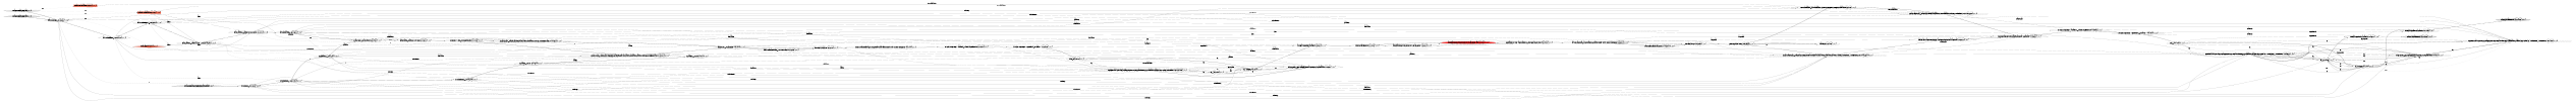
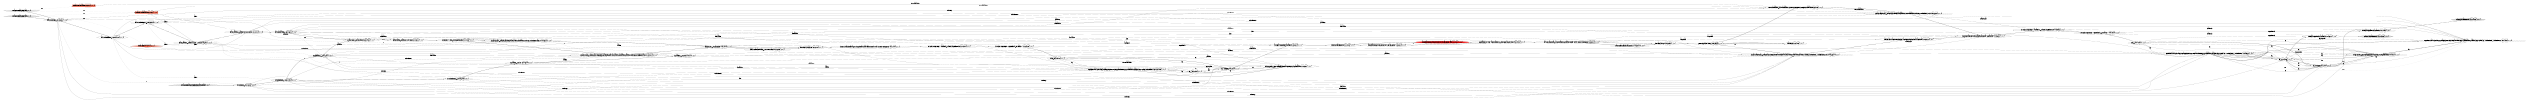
  digraph {
    rankdir=LR
    node [fillcolor=white shape=ellipse style=filled]
    edge [style=solid]
    n1 [label="Set<Tuple2<Integer,Integer>> expectedResult = new HashSet<>()@@@19@@@['1', '1', '1']"]
    n2 [label="assertEquals(expectedResult,actualResult)@@@26@@@['1', '1', '1']"]
    n3 [label="int key = 0@@@20@@@['1', '1', '1']"]
    n4 [label="CollectionSink.clearElementsSet()@@@27@@@['1', '1', '1']"]
    n5 [label="expectedResult.add(Tuple2.of(KeyGroupRangeAssignment.computeOperatorIndexForKeyGroup(maxParallelism,parallelism,keyGroupIndex),numberElements * key))@@@24@@@['1', '1', '1']"]
    n6 [label="key++@@@22@@@['1', '1', '1']"]
    n7 [label="int keyGroupIndex = KeyGroupRangeAssignment.assignToKeyGroup(key,maxParallelism)@@@23@@@['1', '1', '1']"]
    n8 [label="key < numberKeys@@@21@@@['1', '1', '1']" shape=diamond]
    n9 [label="StateSourceBase.canFinishLatch = new CountDownLatch(1)@@@15@@@['0', '0', '1']"]
    n10 [label="client.submitJob(jobGraph).get()@@@16@@@['1', '1', '1']" shape=box]
    n11 [label="assertTrue(SubtaskIndexFlatMapper.workCompletedLatch.await(deadline.timeLeft().toMillis(),TimeUnit.MILLISECONDS))@@@17@@@['1', '1', '1']"]
    n12 [label="final JobID jobID = jobGraph.getJobID()@@@14@@@['1', '1', '1']"]
    n13 [label="CompletableFuture<String> savepointPathFuture = client.triggerSavepoint(jobID,null)@@@29@@@['1', '1', '1']"]
    n14 [label="final String savepointPath = savepointPathFuture.get(deadline.timeLeft().toMillis(),TimeUnit.MILLISECONDS)@@@30@@@['1', '1', '1']"]
    n15 [label="Set<Tuple2<Integer,Integer>> actualResult2 = CollectionSink.getElementsSet()@@@39@@@['1', '1', '1']"]
    n16 [label="assertEquals(expectedResult2,actualResult2)@@@47@@@['0', '0', '1']"]
    n17 [label="Set<Tuple2<Integer,Integer>> expectedResult2 = new HashSet<>()@@@40@@@['1', '1', '1']"]
    n18 [fillcolor=lightgray label="{CollectionSink.clearElementsSet()}@@@49@@@['0', '0', '1']"]
    n19 [label="assertEquals(expectedResult2,actualResult2)@@@46@@@['1', '1', '0']"]
    n20 [label="int key = 0@@@41@@@['1', '1', '1']"]
    n21 [label="int parallelism = numSlots / 2@@@6@@@['0', '0', '1']"]
    n22 [label="JobGraph scaledJobGraph = createJobGraphWithKeyedAndNonPartitionedOperatorState(parallelism2,maxParallelism,parallelism,numberKeys,numberElements + numberElements2,true,100)@@@36@@@['0', '0', '1']"]
    n23 [label="JobGraph jobGraph = createJobGraphWithKeyedAndNonPartitionedOperatorState(parallelism,maxParallelism,parallelism,numberKeys,numberElements,false,100)@@@13@@@['0', '0', '1']"]
    n24 [label="int parallelism2 = numSlots@@@7@@@['0', '0', '1']"]
    n25 [label="submitJobAndWaitForResult(client,scaledJobGraph,getClass().getClassLoader())@@@38@@@['1', '1', '1']"]
    n26 [label="scaledJobGraph.setSavepointRestoreSettings(SavepointRestoreSettings.forPath(savepointPath))@@@37@@@['0', '0', '1']"]
    n27 [label="expectedResult2.add(Tuple2.of(KeyGroupRangeAssignment.computeOperatorIndexForKeyGroup(maxParallelism,parallelism2,keyGroupIndex),key * (numberElements + numberElements2)))@@@45@@@['1', '1', '1']"]
    n28 [fillcolor=lightgray label="{CollectionSink.clearElementsSet()}@@@48@@@['1', '1', '0']"]
    n29 [label="client.cancel(jobID).get()@@@32@@@['1', '1', '1']"]
    n30 [label="!getRunningJobs(client).isEmpty()@@@33@@@['1', '1', '1']" shape=diamond]
    n31 [label="int restoreMaxParallelism = deriveMaxParallelism? JobVertex.MAX_PARALLELISM_DEFAULT: maxParallelism@@@34@@@['1', '1', '0']"]
    n32 [label="Thread.sleep(50)@@@34@@@['1', '1', '1']"]
    n33 [label="JobGraph jobGraph = createJobGraphWithKeyedState(parallelism,maxParallelism,numberKeys,numberElements,false,100)@@@13@@@['1', '1', '0']"]
    n34 [label="int numberElements2 = 500@@@5@@@['0', '0', '1']"]
    n35 [label="key++@@@43@@@['1', '1', '1']"]
    n36 [label="expectedResult2.add(Tuple2.of(KeyGroupRangeAssignment.computeOperatorIndexForKeyGroup(maxParallelism,parallelism2,keyGroupIndex),key * (numberElements + numberElements2)))@@@44@@@['1', '1', '0']"]
    n37 [label="JobGraph scaledJobGraph = createJobGraphWithKeyedState(parallelism2,restoreMaxParallelism,numberKeys,numberElements2,true,100)@@@35@@@['1', '1', '0']"]
    n38 [label="int keyGroupIndex = KeyGroupRangeAssignment.assignToKeyGroup(key,maxParallelism)@@@44@@@['1', '1', '1']"]
    n39 [label="key < numberKeys@@@42@@@['1', '1', '1']" shape=diamond]
    n40 [fillcolor=lightgray label="testSavepointRescalingKeyedState['0', '1', '0']" shape=diamond]
    n41 [fillcolor=tomato label="boolean deriveMaxParallelism@@@2@@@['1', '1', '0']" shape=box]
    n42 [label="final int numberKeys = 42@@@3@@@['1', '1', '0']"]
    n43 [fillcolor=tomato label="boolean scaleOut@@@2@@@['0', '1', '0']" shape=diamond]
    n44 [label="final int parallelism = scaleOut? numSlots / 2: numSlots@@@6@@@['1', '1', '0']"]
    n45 [label="final int parallelism2 = scaleOut? numSlots: numSlots / 2@@@7@@@['1', '1', '0']"]
    n46 [label="int numberKeys = 42@@@3@@@['0', '0', '1']"]
    n47 [label="final int numberElements = 1000@@@4@@@['1', '1', '0']"]
    n48 [label="final int numberElements2 = 500@@@5@@@['1', '1', '0']"]
    n49 [fillcolor=lightgray label="testSavepointRescalingWithKeyedAndNonPartitionedState['0', '0', '1']" shape=diamond]
    n50 [label="int numberElements = 1000@@@4@@@['0', '0', '1']"]
    n51 [label="final int maxParallelism = 13@@@8@@@['1', '1', '0']"]
    n52 [label="Set<Tuple2<Integer,Integer>> actualResult = CollectionSink.getElementsSet()@@@18@@@['1', '1', '1']"]
    n53 [label="StateSourceBase.canFinishLatch.countDown()@@@31@@@['0', '0', '1']"]
    n54 [fillcolor=lightgray label="testSavepointRescalingKeyedState['1', '0', '0']" shape=diamond]
    n55 [fillcolor=tomato label="boolean deriveMaxParallelism@@@2@@@['1', '0', '0']" shape=box]
    n56 [label="waitForAllTaskRunning(cluster.getMiniCluster(),jobGraph.getJobID())@@@28@@@['1', '0', '1']"]
    n57 [fillcolor=red label="waitForAllTaskRunning(cluster.getMiniCluster(),jobGraph.getJobID(),false)@@@27@@@['0', '1', '0']"]
    n58 [label="int maxParallelism = 13@@@8@@@['0', '0', '1']"]
    n59 [label="Duration timeout = Duration.ofMinutes(3)@@@9@@@['1', '1', '1']"]
    n60 [label="Deadline deadline = Deadline.now().plus(timeout)@@@10@@@['1', '1', '1']"]
    n61 [label="ClusterClient<?> client = cluster.getClusterClient()@@@11@@@['1', '1', '1']"]
    n1 -> n2 [label=expectedResult]
    n1 -> n3 [style=bold]
    n2 -> n4 [style=bold]
    n3 -> n5 [label=key]
    n3 -> n6 [label=restoreMaxParallelism]
    n3 -> n7 [label=key]
    n3 -> n8 [label=key]
    n3 -> n8 [style=bold]
    n4 -> n56 [style=bold]
    n4 -> n57 [style=bold]
    n5 -> n6 [style=bold]
    n6 -> n5 [label=key]
    n6 -> n7 [label=key]
    n6 -> n8 [style=bold]
    n6 -> n8 [label=key]
    n7 -> n5 [style=bold]
    n7 -> n5 [label=keyGroupIndex]
    n8 -> n2 [style=bold]
    n8 -> n5 [label=true style=dotted]
    n8 -> n6 [label=true style=dotted]
    n8 -> n7 [style=bold]
    n8 -> n7 [label=true style=dotted]
    n9 -> n10 [style=bold]
    n10 -> n11 [style=bold]
    n11 -> n52 [style=bold]
    n12 -> n9 [style=bold]
    n12 -> n10 [style=bold]
    n12 -> n13 [label=jobID]
    n13 -> n14 [style=bold]
    n14 -> n25 [label=savepointPath]
    n14 -> n26 [label=savepointPath]
    n14 -> n29 [style=bold]
    n14 -> n53 [style=bold]
    n15 -> n16 [label=actualResult2]
    n15 -> n17 [style=bold]
    n16 -> n18 [style=bold]
    n17 -> n16 [label=expectedResult2]
    n17 -> n19 [label=actualResult2]
    n17 -> n20 [style=bold]
    n19 -> n28 [style=bold]
    n20 -> n19 [label=expectedResult2]
    n20 -> n27 [label=key]
    n20 -> n35 [label=key]
    n20 -> n38 [label=key]
    n20 -> n39 [label=key]
    n20 -> n39 [style=bold]
    n21 -> n5 [label=parallelism]
    n21 -> n22 [label=parallelism]
    n21 -> n23 [label=parallelism]
    n21 -> n24 [style=bold]
    n22 -> n25 [label=scaledJobGraph]
    n22 -> n26 [style=bold]
    n23 -> n12 [style=bold]
    n24 -> n22 [label=parallelism2]
    n24 -> n27 [label=parallelism2]
    n25 -> n15 [style=bold]
    n26 -> n25 [style=bold]
    n27 -> n35 [style=bold]
    n27 -> n36 [label=keyGroupIndex]
    n27 -> n36 [style=bold]
    n29 -> n30 [style=bold]
    n30 -> n22 [style=bold]
    n30 -> n31 [style=bold]
    n30 -> n32 [style=bold]
    n30 -> n32 [label=true style=dotted]
    n31 -> n37 [label=restoreMaxParallelism]
    n31 -> n37 [style=bold]
    n32 -> n30 [style=bold]
    n33 -> n12 [style=bold]
    n33 -> n23 [label=0 style=dashed]
    n34 -> n21 [style=bold]
    n34 -> n22 [label=numberElements2]
    n34 -> n27 [label=numberElements2]
    n35 -> n19 [style=bold]
    n35 -> n27 [style=bold]
    n35 -> n27 [label=true style=dotted]
    n35 -> n27 [label=key]
    n35 -> n36 [label=true style=dotted]
    n35 -> n38 [label=key]
    n35 -> n38 [label=true style=dotted]
    n35 -> n39 [label=key]
    n35 -> n39 [style=bold]
    n36 -> n38 [style=bold]
    n37 -> n15 [label=scaledJobGraph]
    n37 -> n25 [style=bold]
    n38 -> n27 [label=key]
    n38 -> n27 [style=bold]
    n38 -> n27 [label=keyGroupIndex]
    n38 -> n35 [label=key]
    n38 -> n35 [style=bold]
    n38 -> n36 [label=key]
    n39 -> n16 [style=bold]
    n39 -> n27 [label=true style=dotted]
    n39 -> n27 [label=key]
    n39 -> n35 [label=key]
    n39 -> n35 [label=true style=dotted]
    n39 -> n35 [style=bold]
    n39 -> n36 [label=key]
    n39 -> n38 [label=true style=dotted]
    n39 -> n38 [style=bold]
    n39 -> n38 [label=key]
    n40 -> n41 [label=true style=dotted]
    n40 -> n42 [style=bold]
    n40 -> n43 [label=true style=dotted]
    n41 -> n31 [label=deriveMaxParallelism]
    n41 -> n44 [label=scaleOut]
    n41 -> n45 [label=scaleOut]
    n42 -> n8 [label=numberKeys]
    n42 -> n33 [label=numberKeys]
    n42 -> n35 [label=numberKeys]
    n42 -> n37 [label=numberKeys]
    n42 -> n46 [label=0 style=dashed]
    n42 -> n47 [style=bold]
    n43 -> n44 [label=scaleOut]
    n43 -> n45 [label=scaleOut]
    n44 -> n5 [label=parallelism]
    n44 -> n21 [label=0 style=dashed]
    n44 -> n33 [label=parallelism]
    n44 -> n45 [style=bold]
    n45 -> n24 [label=0 style=dashed]
    n45 -> n36 [label=parallelism2]
    n45 -> n37 [label=parallelism2]
    n45 -> n51 [style=bold]
-   n46 -> n8 [label=numberKeys]
+   n46 -> n8 [label=client]
    n46 -> n22 [label=numberKeys]
    n46 -> n23 [label=numberKeys]
    n46 -> n39 [label=numberKeys]
    n46 -> n50 [style=bold]
    n47 -> n5 [label=numberElements]
    n47 -> n33 [label=numberElements]
    n47 -> n36 [label=numberElements]
    n47 -> n48 [style=bold]
    n47 -> n50 [label=scaleOut style=dashed]
    n48 -> n34 [label=0 style=dashed]
    n48 -> n36 [label=numberElements2]
    n48 -> n37 [label=numberElements2]
    n48 -> n44 [style=bold]
    n49 -> n46 [style=bold]
    n50 -> n5 [label=numberElements]
    n50 -> n22 [label=numberElements]
    n50 -> n23 [label=numberElements]
    n50 -> n27 [label=numberElements]
    n50 -> n34 [style=bold]
    n50 -> n58 [style=bold]
    n51 -> n5 [label=maxParallelism]
    n51 -> n7 [label=maxParallelism]
    n51 -> n27 [label=maxParallelism]
    n51 -> n31 [label=maxParallelism]
    n51 -> n33 [label=maxParallelism]
    n51 -> n36 [label=maxParallelism]
    n51 -> n58 [label=true style=dashed]
    n51 -> n59 [style=bold]
    n52 -> n1 [style=bold]
    n52 -> n2 [label=actualResult]
    n53 -> n29 [style=bold]
    n54 -> n41 [label=true style=dotted]
    n54 -> n42 [style=bold]
    n54 -> n55 [label=true style=dotted]
    n55 -> n31 [label=deriveMaxParallelism]
    n56 -> n13 [style=bold]
    n56 -> n57 [label=0 style=dashed]
    n57 -> n13 [style=bold]
    n58 -> n5 [label=maxParallelism]
    n58 -> n7 [label=maxParallelism]
    n58 -> n22 [label=maxParallelism]
    n58 -> n23 [label=maxParallelism]
    n58 -> n27 [label=maxParallelism]
    n58 -> n38 [label=maxParallelism]
    n58 -> n59 [style=bold]
    n59 -> n60 [label=timeout]
    n59 -> n60 [style=bold]
    n60 -> n61 [style=bold]
    n61 -> n15 [label=client]
    n61 -> n23 [style=bold]
    n61 -> n25 [label=client]
    n61 -> n33 [style=bold]
  }
